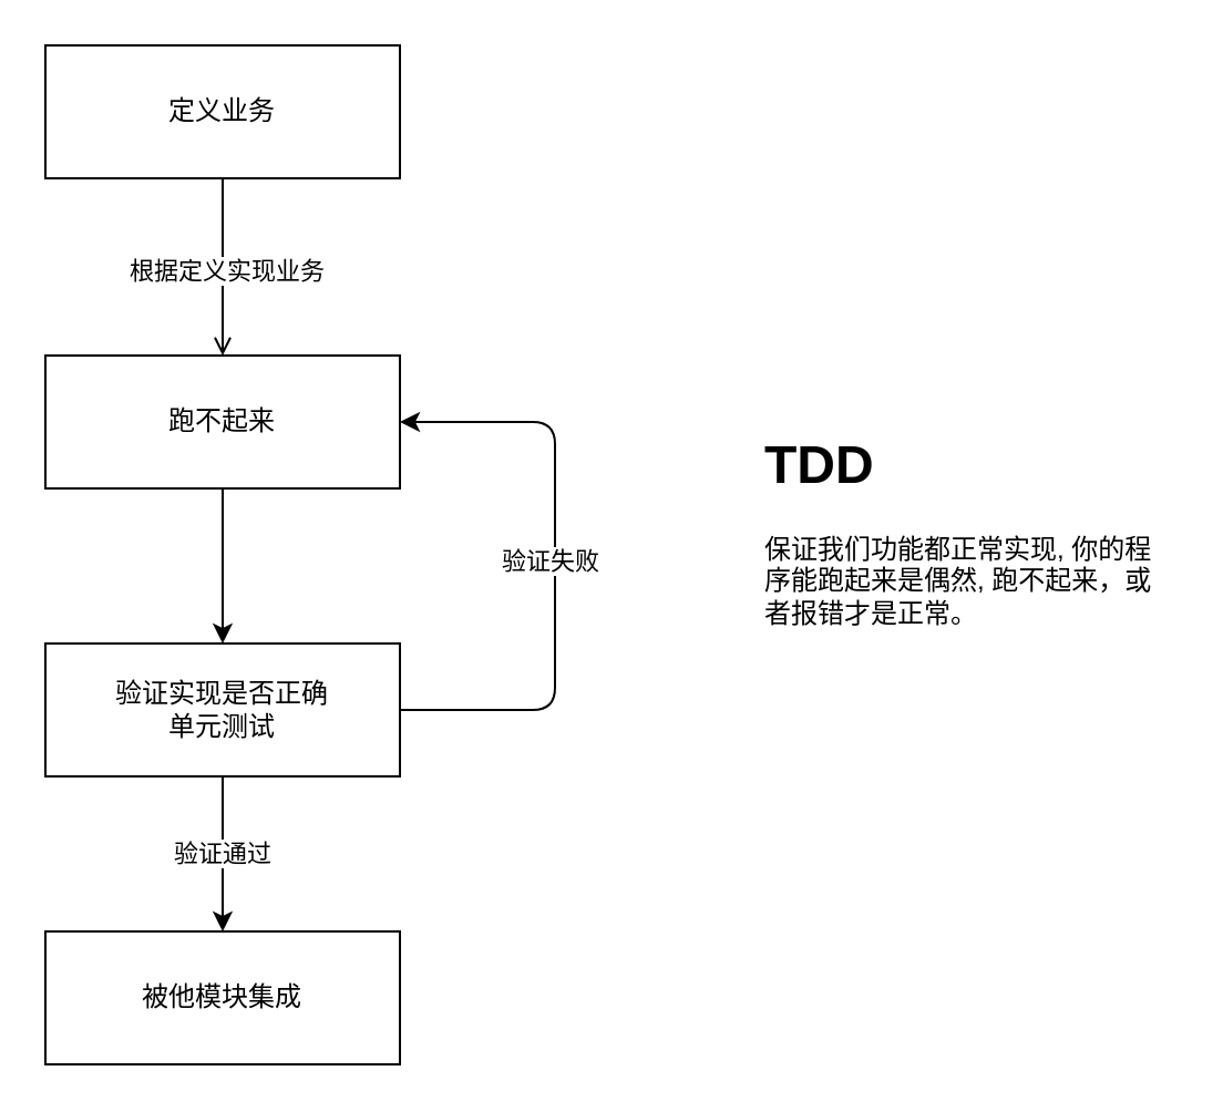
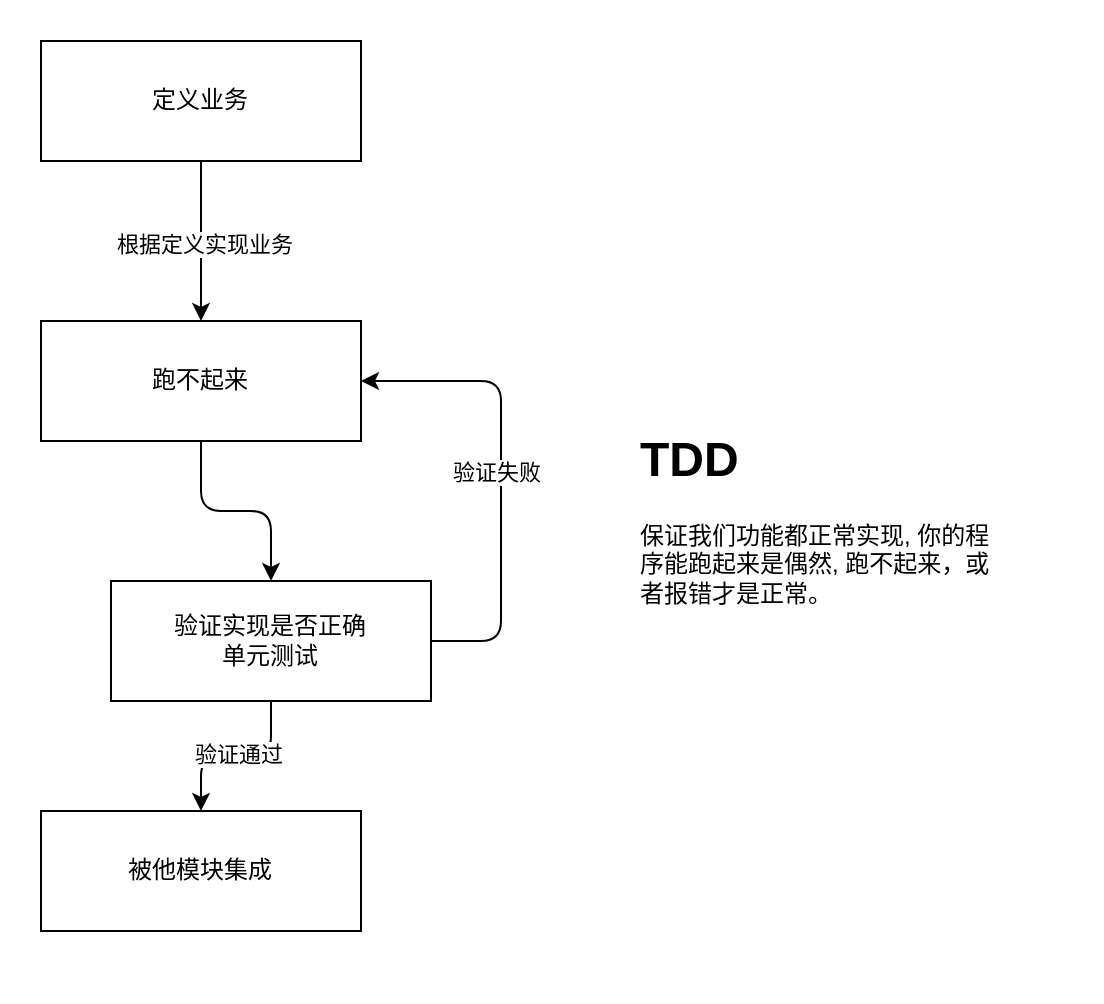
  <mxCell id="0" />
  <mxCell id="1" parent="0" />
- <mxCell id="2" style="edgeStyle=orthogonalEdgeStyle;html=1;exitX=0.5;exitY=1;exitDx=0;exitDy=0;entryX=0.5;entryY=0;entryDx=0;entryDy=0;endArrow=open;" edge="1" parent="1" source="4" target="7"><mxGeometry relative="1" as="geometry" /></mxCell>
+ <mxCell id="2" style="edgeStyle=orthogonalEdgeStyle;html=1;exitX=0.5;exitY=1;exitDx=0;exitDy=0;entryX=0.5;entryY=0;entryDx=0;entryDy=0;" edge="1" parent="1" source="4" target="7"><mxGeometry relative="1" as="geometry" /></mxCell>
  <mxCell id="3" value="根据定义实现业务" style="edgeLabel;html=1;align=center;verticalAlign=middle;resizable=0;points=[];" vertex="1" connectable="0" parent="2"><mxGeometry x="0.015" y="1" relative="1" as="geometry"><mxPoint as="offset" /></mxGeometry></mxCell>
  <mxCell id="4" value="定义业务" style="rounded=0;whiteSpace=wrap;html=1;" vertex="1" parent="1"><mxGeometry x="20" y="20" width="160" height="60" as="geometry" /></mxCell>
- <mxCell id="5" value="&lt;h1&gt;TDD&lt;/h1&gt;&lt;p&gt;保证我们功能都正常实现, 你的程序能跑起来是偶然, 跑不起来，或者报错才是正常。&lt;/p&gt;" style="text;html=1;strokeColor=none;fillColor=none;spacing=5;spacingTop=-20;whiteSpace=wrap;overflow=hidden;rounded=0;" vertex="1" parent="1"><mxGeometry x="340" y="190" width="190" height="120" as="geometry" /></mxCell>
+ <mxCell id="5" value="&lt;h1&gt;TDD&lt;/h1&gt;&lt;p&gt;保证我们功能都正常实现, 你的程序能跑起来是偶然, 跑不起来，或者报错才是正常。&lt;/p&gt;" style="text;html=1;strokeColor=none;fillColor=none;spacing=5;spacingTop=-20;whiteSpace=wrap;overflow=hidden;rounded=0;" vertex="1" parent="1"><mxGeometry x="315" y="210" width="190" height="120" as="geometry" /></mxCell>
  <mxCell id="6" style="edgeStyle=orthogonalEdgeStyle;html=1;exitX=0.5;exitY=1;exitDx=0;exitDy=0;entryX=0.5;entryY=0;entryDx=0;entryDy=0;" edge="1" parent="1" source="7" target="12"><mxGeometry relative="1" as="geometry" /></mxCell>
  <mxCell id="7" value="跑不起来" style="rounded=0;whiteSpace=wrap;html=1;" vertex="1" parent="1"><mxGeometry x="20" y="160" width="160" height="60" as="geometry" /></mxCell>
  <mxCell id="8" style="edgeStyle=orthogonalEdgeStyle;html=1;exitX=1;exitY=0.5;exitDx=0;exitDy=0;entryX=1;entryY=0.5;entryDx=0;entryDy=0;" edge="1" parent="1" source="12" target="7"><mxGeometry relative="1" as="geometry"><Array as="points"><mxPoint x="250" y="320" /><mxPoint x="250" y="190" /></Array></mxGeometry></mxCell>
  <mxCell id="9" value="验证失败" style="edgeLabel;html=1;align=center;verticalAlign=middle;resizable=0;points=[];" vertex="1" connectable="0" parent="8"><mxGeometry x="0.022" y="3" relative="1" as="geometry"><mxPoint as="offset" /></mxGeometry></mxCell>
  <mxCell id="10" style="edgeStyle=orthogonalEdgeStyle;html=1;exitX=0.5;exitY=1;exitDx=0;exitDy=0;entryX=0.5;entryY=0;entryDx=0;entryDy=0;" edge="1" parent="1" source="12" target="13"><mxGeometry relative="1" as="geometry" /></mxCell>
  <mxCell id="11" value="验证通过" style="edgeLabel;html=1;align=center;verticalAlign=middle;resizable=0;points=[];" vertex="1" connectable="0" parent="10"><mxGeometry x="-0.031" y="-1" relative="1" as="geometry"><mxPoint as="offset" /></mxGeometry></mxCell>
- <mxCell id="12" value="验证实现是否正确&lt;br&gt;单元测试" style="rounded=0;whiteSpace=wrap;html=1;" vertex="1" parent="1"><mxGeometry x="20" y="290" width="160" height="60" as="geometry" /></mxCell>
- <mxCell id="13" value="被他模块集成" style="rounded=0;whiteSpace=wrap;html=1;" vertex="1" parent="1"><mxGeometry x="20" y="420" width="160" height="60" as="geometry" /></mxCell>
+ <mxCell id="12" value="验证实现是否正确&lt;br&gt;单元测试" style="rounded=0;whiteSpace=wrap;html=1;" vertex="1" parent="1"><mxGeometry x="55" y="290" width="160" height="60" as="geometry" /></mxCell>
+ <mxCell id="13" value="被他模块集成" style="rounded=0;whiteSpace=wrap;html=1;" vertex="1" parent="1"><mxGeometry x="20" y="405" width="160" height="60" as="geometry" /></mxCell>
